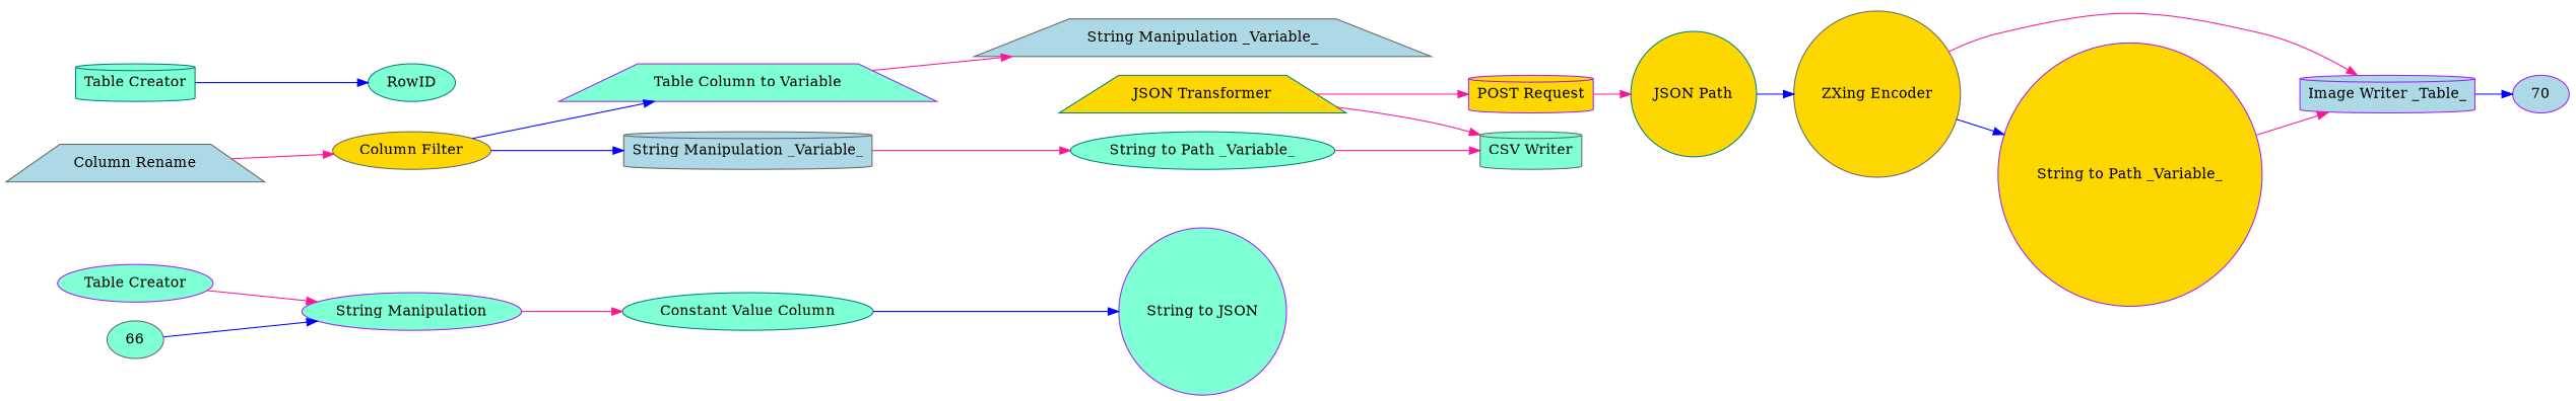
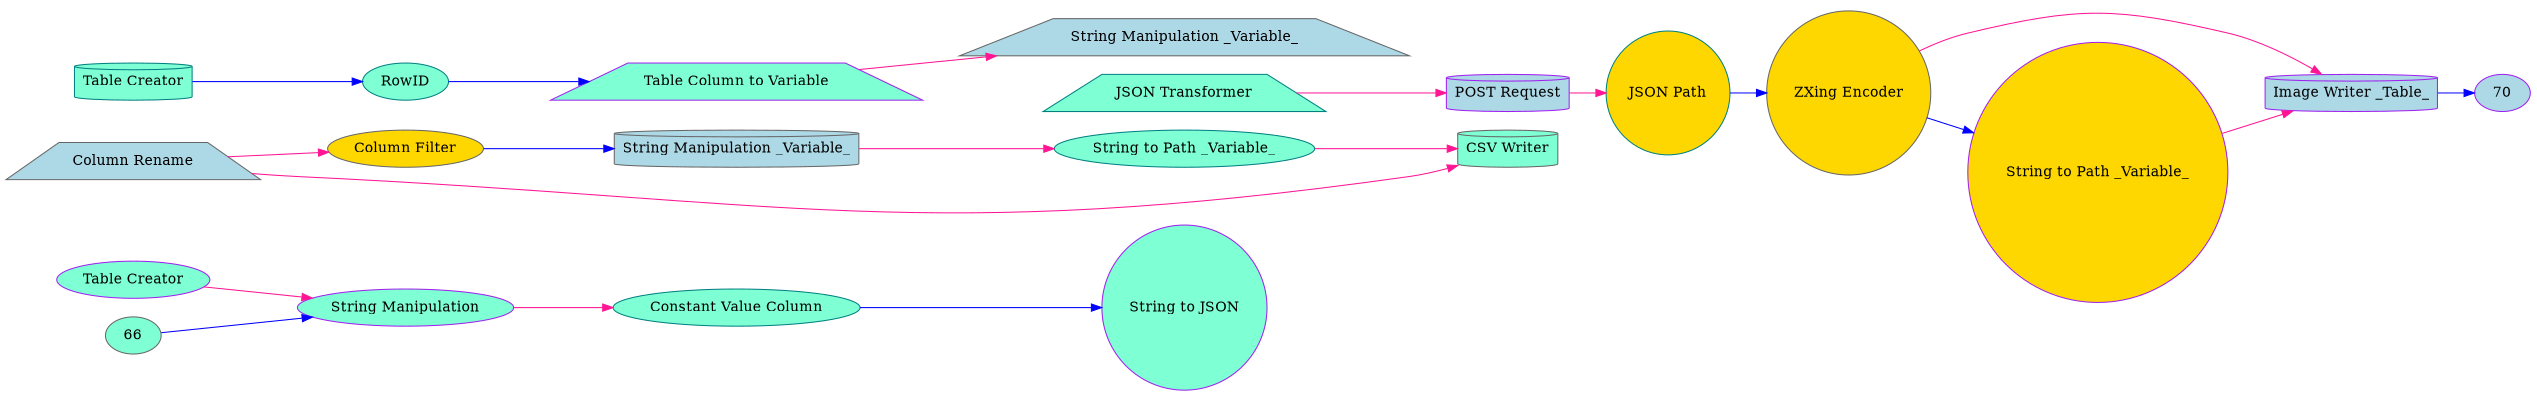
  digraph {
    rankdir=LR
    node [color=purple fillcolor=aquamarine shape=ellipse style=filled]
    edge [color=deeppink]
    n1 [label="Table Creator"]
    n2 [label="String Manipulation"]
    n3 [color=teal label="Constant Value Column"]
    n4 [label="String to JSON" shape=circle]
    n5 [color=teal label="Table Creator" shape=cylinder]
    n6 [color=teal label=RowID]
    n7 [label="Table Column to Variable" shape=trapezium]
    n8 [color=gray40 fillcolor=lightblue label="String Manipulation _Variable_" shape=trapezium]
-   n9 [color=teal fillcolor=gold label="JSON Transformer" shape=trapezium]
-   n10 [fillcolor=gold label="POST Request" shape=cylinder]
+   n9 [color=teal label="JSON Transformer" shape=trapezium]
+   n10 [fillcolor=lightblue label="POST Request" shape=cylinder]
    n11 [color=teal fillcolor=gold label="JSON Path" shape=circle]
    n12 [color=gray40 fillcolor=gold label="ZXing Encoder" shape=circle]
    n13 [fillcolor=lightblue label="Image Writer _Table_" shape=cylinder]
    n14 [fillcolor=gold label="String to Path _Variable_" shape=circle]
    70 [fillcolor=lightblue]
    n16 [color=gray40 label="CSV Writer" shape=cylinder]
    n17 [color=gray40 fillcolor=gold label="Column Filter"]
    n18 [color=gray40 fillcolor=lightblue label="String Manipulation _Variable_" shape=cylinder]
    n19 [color=teal label="String to Path _Variable_"]
    n20 [color=gray40 fillcolor=lightblue label="Column Rename" shape=trapezium]
    66 [color=gray40]
    n1 -> n2
    n2 -> n3
    n3 -> n4 [color=blue]
    n5 -> n6 [color=blue]
-   n17 -> n7 [color=blue]
+   n6 -> n7 [color=blue]
    n7 -> n8
    n9 -> n10
    n10 -> n11
    n11 -> n12 [color=blue]
    n12 -> n13
    n12 -> n14 [color=blue]
    n13 -> 70 [color=blue]
    n14 -> n13
    n17 -> n18 [color=blue]
    n18 -> n19
    n19 -> n16
-   n9 -> n16
+   n20 -> n16
    n20 -> n17
    66 -> n2 [color=blue]
  }
